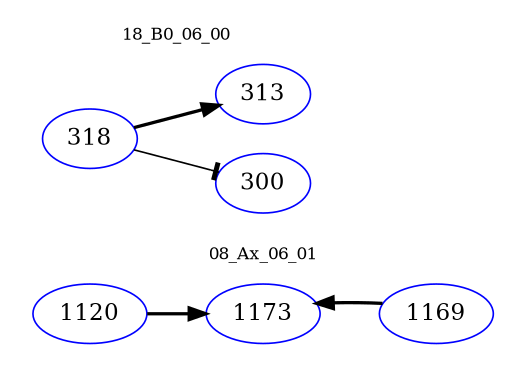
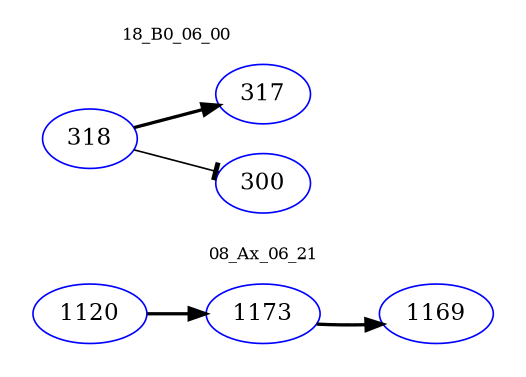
  digraph {
    rankdir=LR
    node [color=blue]
    edge [arrowhead=normal color=black style=bold]
    n1 [label=1173]
    n2 [label=1120]
    n3 [label=1169]
    n4 [label=318]
    n5 [label=300]
-   n6 [label=313]
+   n6 [label=317]
    subgraph cluster_1 {
      color=white
      fontsize=10
-     label="08_Ax_06_01"
+     label="08_Ax_06_21"
      n1
      n2
      n3
    }
    subgraph cluster_2 {
      color=white
      fontsize=10
      label="18_B0_06_00"
      n4
      n5
      n6
    }
-   n3 -> n1
+   n1 -> n3
    n2 -> n1
    n4 -> n5 [arrowhead=tee style=solid]
    n4 -> n6
  }
